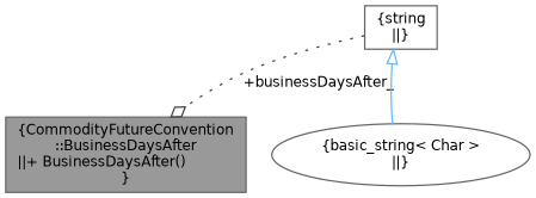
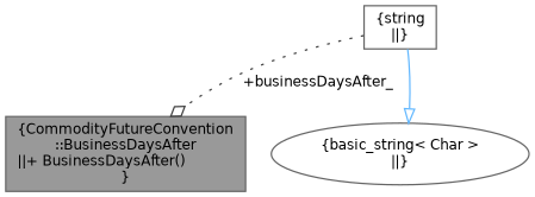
  digraph {
    node [color=gray40 fillcolor=white fontname=Helvetica fontsize=10 shape=box style=filled]
    edge [fontname=Helvetica fontsize=10 labelfontname=Helvetica labelfontsize=10]
    n1 [fillcolor=grey60 fontcolor=black height=0.2 label="{CommodityFutureConvention\l::BusinessDaysAfter\n||+ BusinessDaysAfter()\l}" width=0.4]
    n2 [height=0.2 label="{string\n||}" width=0.4]
    n3 [height=0.2 label="{basic_string\< Char \>\n||}" shape=ellipse width=0.4]
    n2 -> n1 [arrowhead=odiamond color=grey25 label=" +businessDaysAfter_" style=dotted]
-   n2 -> n3 [arrowtail=onormal color=steelblue1 dir=back style=solid]
+   n3 -> n2 [arrowtail=onormal color=steelblue1 dir=back style=solid]
  }
